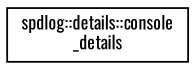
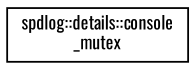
  digraph {
    rankdir=LR
    fontname=Oswald
-   n1 [color=black fillcolor=white fontname=Oswald fontsize=10 height=0.2 label="spdlog::details::console\l_details" shape=record style=filled width=0.4]
+   n1 [color=black fillcolor=white fontname=Oswald fontsize=10 height=0.2 label="spdlog::details::console\l_mutex" shape=record style=filled width=0.4]
  }
